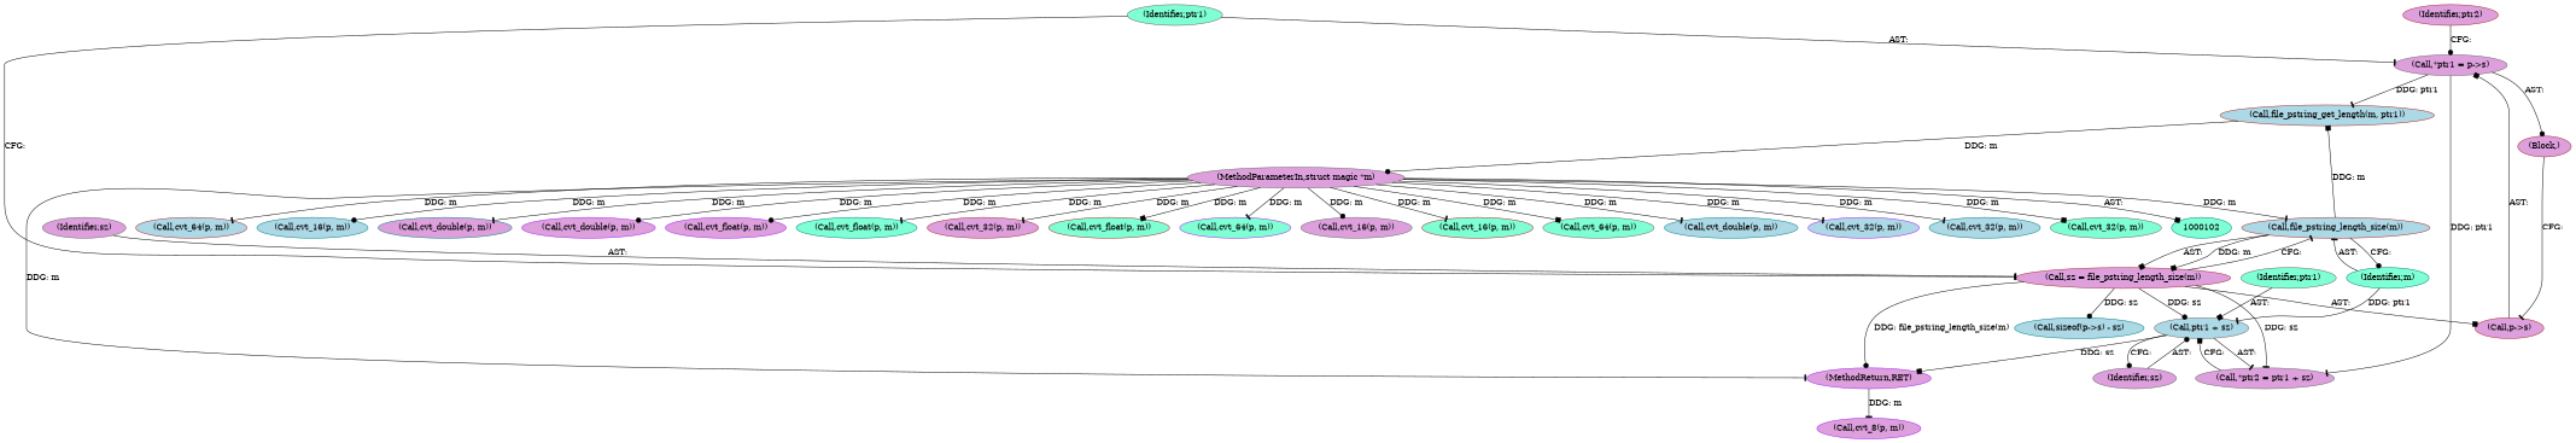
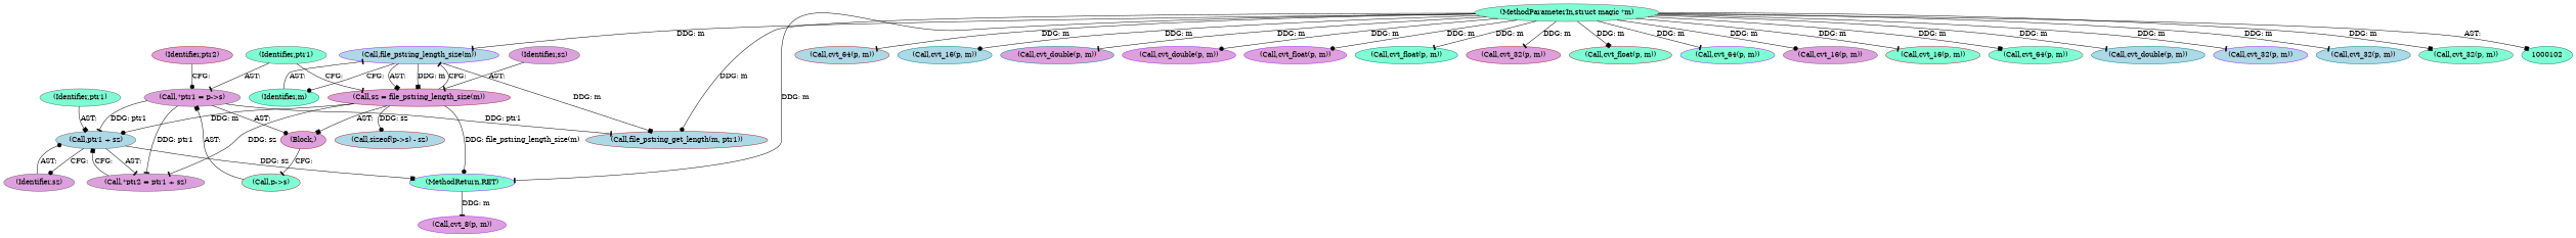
  digraph {
    node [color=gray40 fillcolor=plum style=filled]
    edge [arrowhead=tee]
    n1 [fillcolor=lightblue label="(Call,ptr1 + sz)"]
    n2 [label="(Call,*ptr2 = ptr1 + sz)"]
    n3 [label="(Identifier,sz)"]
-   n4 [color=purple label="(MethodReturn,RET)"]
+   n4 [color=purple fillcolor=aquamarine label="(MethodReturn,RET)"]
    n5 [color=purple label="(Call,cvt_8(p, m))"]
    n6 [label="(Call,*ptr1 = p->s)"]
    n7 [color=brown fillcolor=lightblue label="(Call,file_pstring_get_length(m, ptr1))"]
    n8 [color=brown label="(Block,)"]
-   n9 [color=brown label="(Call,p->s)"]
+   n9 [color=brown fillcolor=aquamarine label="(Call,p->s)"]
    n10 [color=brown label="(Call,sz = file_pstring_length_size(m))"]
-   n11 [color=brown fillcolor=lightblue label="(Call,file_pstring_length_size(m))"]
-   n12 [color=teal fillcolor=lightblue label="(Call,sizeof(p->s) - sz)"]
+   n11 [color=purple fillcolor=lightblue label="(Call,file_pstring_length_size(m))"]
+   n12 [color=brown fillcolor=lightblue label="(Call,sizeof(p->s) - sz)"]
    n13 [color=teal fillcolor=aquamarine label="(Identifier,m)"]
-   n14 [label="(MethodParameterIn,struct magic *m)"]
+   n14 [fillcolor=aquamarine label="(MethodParameterIn,struct magic *m)"]
    n15 [color=brown fillcolor=lightblue label="(Call,cvt_64(p, m))"]
    n16 [color=teal fillcolor=lightblue label="(Call,cvt_16(p, m))"]
    n17 [color=teal label="(Call,cvt_double(p, m))"]
    n18 [color=purple label="(Call,cvt_double(p, m))"]
    n19 [color=purple label="(Call,cvt_float(p, m))"]
    n20 [color=teal fillcolor=aquamarine label="(Call,cvt_float(p, m))"]
    n21 [color=brown label="(Call,cvt_32(p, m))"]
    n22 [color=brown fillcolor=aquamarine label="(Call,cvt_float(p, m))"]
    n23 [color=purple fillcolor=aquamarine label="(Call,cvt_64(p, m))"]
    n24 [label="(Call,cvt_16(p, m))"]
    n25 [color=brown fillcolor=aquamarine label="(Call,cvt_16(p, m))"]
    n26 [fillcolor=aquamarine label="(Call,cvt_64(p, m))"]
    n27 [color=teal fillcolor=lightblue label="(Call,cvt_double(p, m))"]
    n28 [color=purple fillcolor=lightblue label="(Call,cvt_32(p, m))"]
    n29 [color=teal fillcolor=lightblue label="(Call,cvt_32(p, m))"]
    n30 [fillcolor=aquamarine label="(Call,cvt_32(p, m))"]
    1000102 [color=teal fillcolor=aquamarine]
    n32 [color=brown label="(Identifier,ptr2)"]
    n33 [fillcolor=aquamarine label="(Identifier,ptr1)"]
    n34 [label="(Identifier,sz)"]
    n35 [fillcolor=aquamarine label="(Identifier,ptr1)"]
    n1 -> n2 [label="AST: "]
    n1 -> n3 [arrowhead=dot label="CFG: "]
    n1 -> n4 [arrowhead=box label="DDG: sz"]
    n2 -> n1 [arrowhead=box label="CFG: "]
    n3 -> n1 [arrowhead=dot label="AST: "]
    n4 -> n5 [label="DDG: m"]
-   n13 -> n1 [label="DDG: ptr1"]
+   n6 -> n1 [label="DDG: ptr1"]
    n6 -> n2 [label="DDG: ptr1"]
    n6 -> n7 [label="DDG: ptr1"]
    n6 -> n8 [arrowhead=dot label="AST: "]
    n8 -> n9 [label="CFG: "]
    n9 -> n6 [arrowhead=box label="AST: "]
-   n10 -> n1 [arrowhead=dot label="DDG: sz"]
+   n10 -> n1 [arrowhead=dot label="DDG: m"]
    n10 -> n2 [label="DDG: sz"]
    n10 -> n4 [arrowhead=dot label="DDG: file_pstring_length_size(m)"]
-   n10 -> n9 [arrowhead=box label="AST: "]
+   n10 -> n8 [arrowhead=box label="AST: "]
    n10 -> n11 [label="CFG: "]
    n10 -> n12 [arrowhead=dot label="DDG: sz"]
    n11 -> n7 [arrowhead=box label="DDG: m"]
    n11 -> n10 [arrowhead=box label="AST: "]
    n11 -> n10 [arrowhead=box label="DDG: m"]
    n11 -> n13 [arrowhead=dot label="CFG: "]
    n13 -> n11 [label="AST: "]
    n14 -> n4 [label="DDG: m"]
-   n7 -> n14 [arrowhead=dot label="DDG: m"]
+   n14 -> n7 [arrowhead=dot label="DDG: m"]
    n14 -> n11 [label="DDG: m"]
    n14 -> n15 [label="DDG: m"]
    n14 -> n16 [arrowhead=dot label="DDG: m"]
    n14 -> n17 [label="DDG: m"]
    n14 -> n18 [arrowhead=dot label="DDG: m"]
    n14 -> n19 [arrowhead=dot label="DDG: m"]
    n14 -> n20 [label="DDG: m"]
    n14 -> n21 [label="DDG: m"]
    n14 -> n22 [arrowhead=box label="DDG: m"]
    n14 -> n23 [label="DDG: m"]
    n14 -> n24 [arrowhead=dot label="DDG: m"]
    n14 -> n25 [label="DDG: m"]
    n14 -> n26 [arrowhead=box label="DDG: m"]
    n14 -> n27 [label="DDG: m"]
    n14 -> n28 [label="DDG: m"]
    n14 -> n29 [label="DDG: m"]
    n14 -> n30 [arrowhead=box label="DDG: m"]
    n14 -> 1000102 [arrowhead=box label="AST: "]
    n32 -> n6 [arrowhead=dot label="CFG: "]
    n33 -> n6 [label="AST: "]
    n33 -> n10 [label="CFG: "]
    n34 -> n10 [label="AST: "]
    n35 -> n1 [arrowhead=box label="AST: "]
  }
